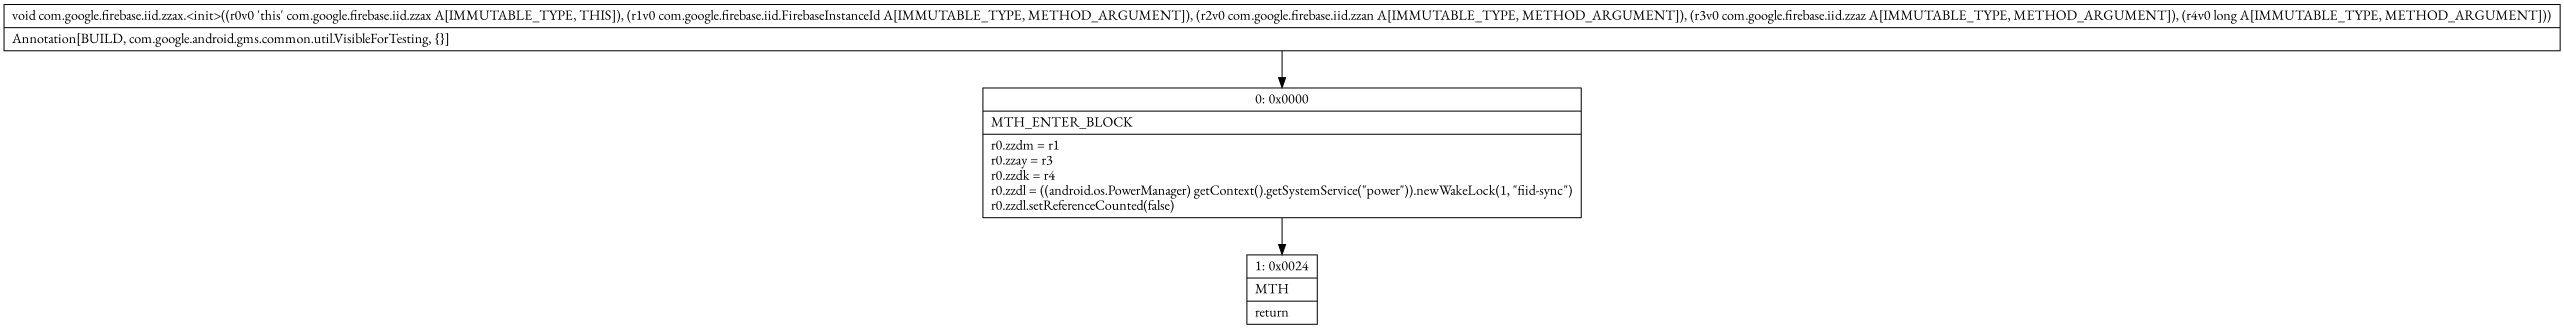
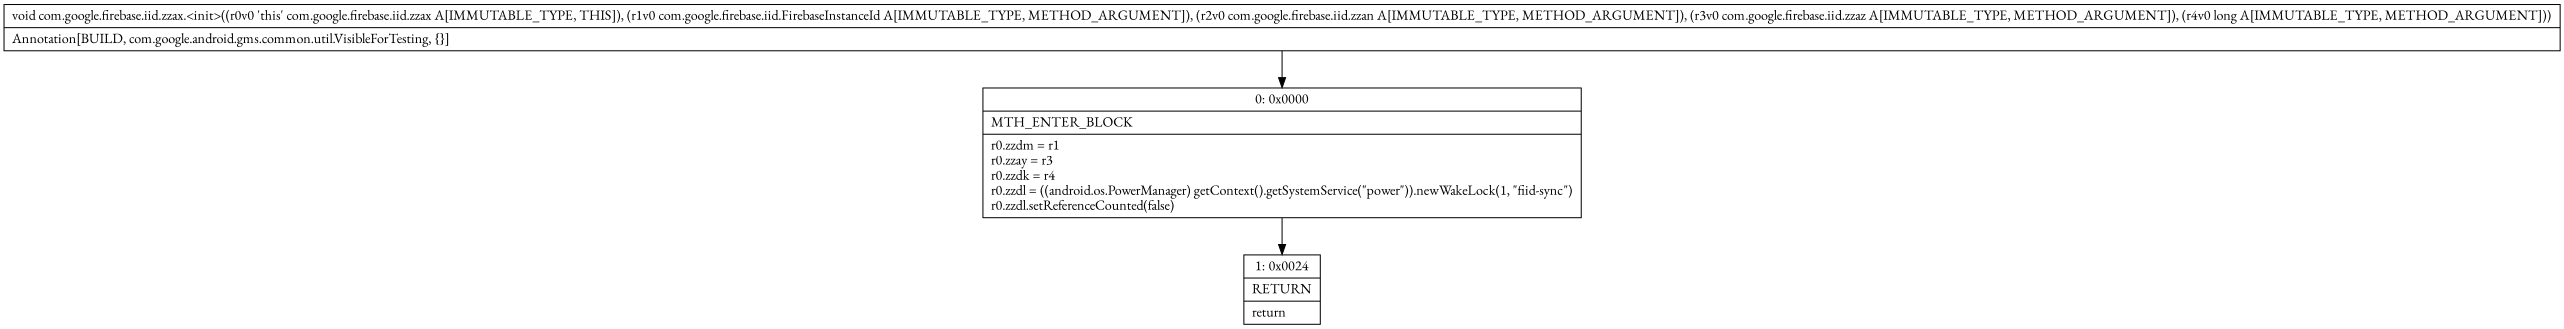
  digraph {
    fontname="EB Garamond"
    node [shape=record fontname="EB Garamond"]
    edge [fontname="EB Garamond"]
    n1 [label="{0\:\ 0x0000|MTH_ENTER_BLOCK\l|r0.zzdm = r1\lr0.zzay = r3\lr0.zzdk = r4\lr0.zzdl = ((android.os.PowerManager) getContext().getSystemService(\"power\")).newWakeLock(1, \"fiid\-sync\")\lr0.zzdl.setReferenceCounted(false)\l}"]
-   n2 [label="{1\:\ 0x0024|MTH\l|return\l}"]
+   n2 [label="{1\:\ 0x0024|RETURN\l|return\l}"]
    n3 [label="{void com.google.firebase.iid.zzax.\<init\>((r0v0 'this' com.google.firebase.iid.zzax A[IMMUTABLE_TYPE, THIS]), (r1v0 com.google.firebase.iid.FirebaseInstanceId A[IMMUTABLE_TYPE, METHOD_ARGUMENT]), (r2v0 com.google.firebase.iid.zzan A[IMMUTABLE_TYPE, METHOD_ARGUMENT]), (r3v0 com.google.firebase.iid.zzaz A[IMMUTABLE_TYPE, METHOD_ARGUMENT]), (r4v0 long A[IMMUTABLE_TYPE, METHOD_ARGUMENT]))  | Annotation[BUILD, com.google.android.gms.common.util.VisibleForTesting, \{\}]\l}"]
    n1 -> n2
    n3 -> n1
  }
